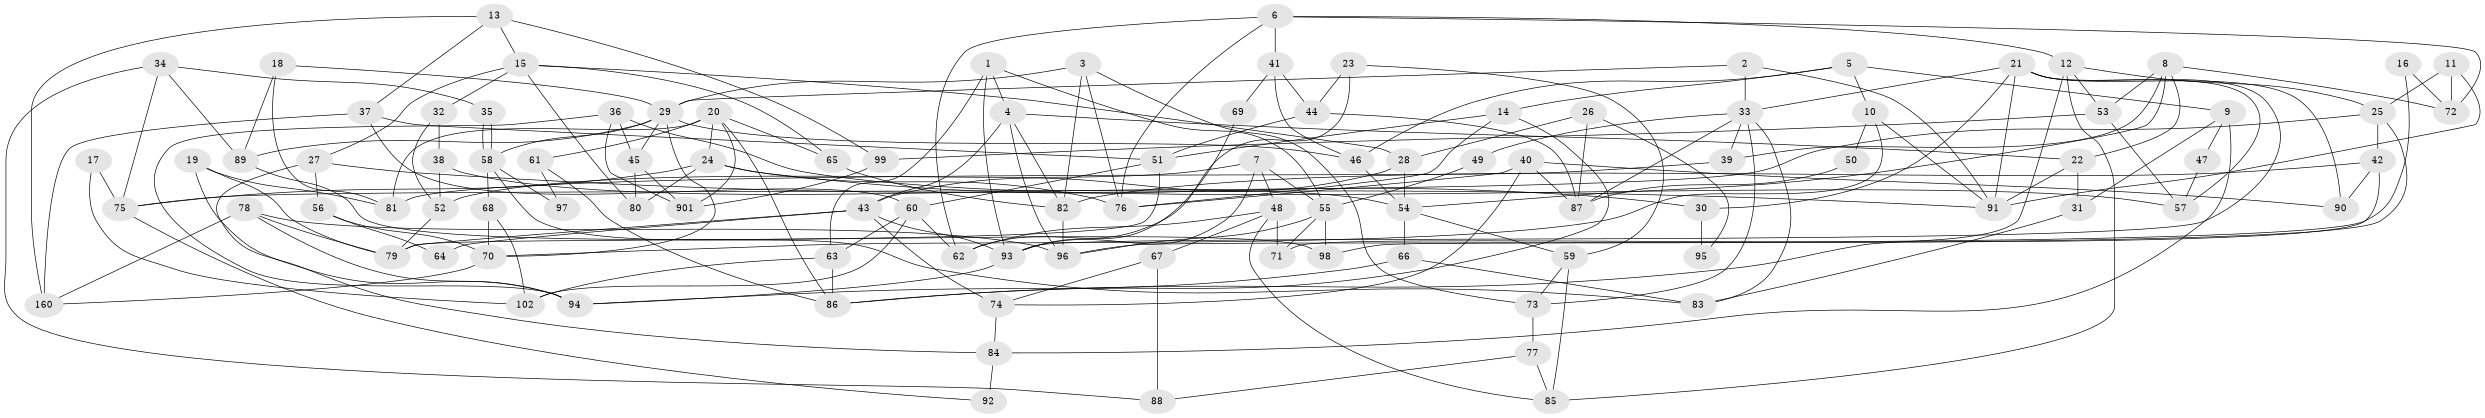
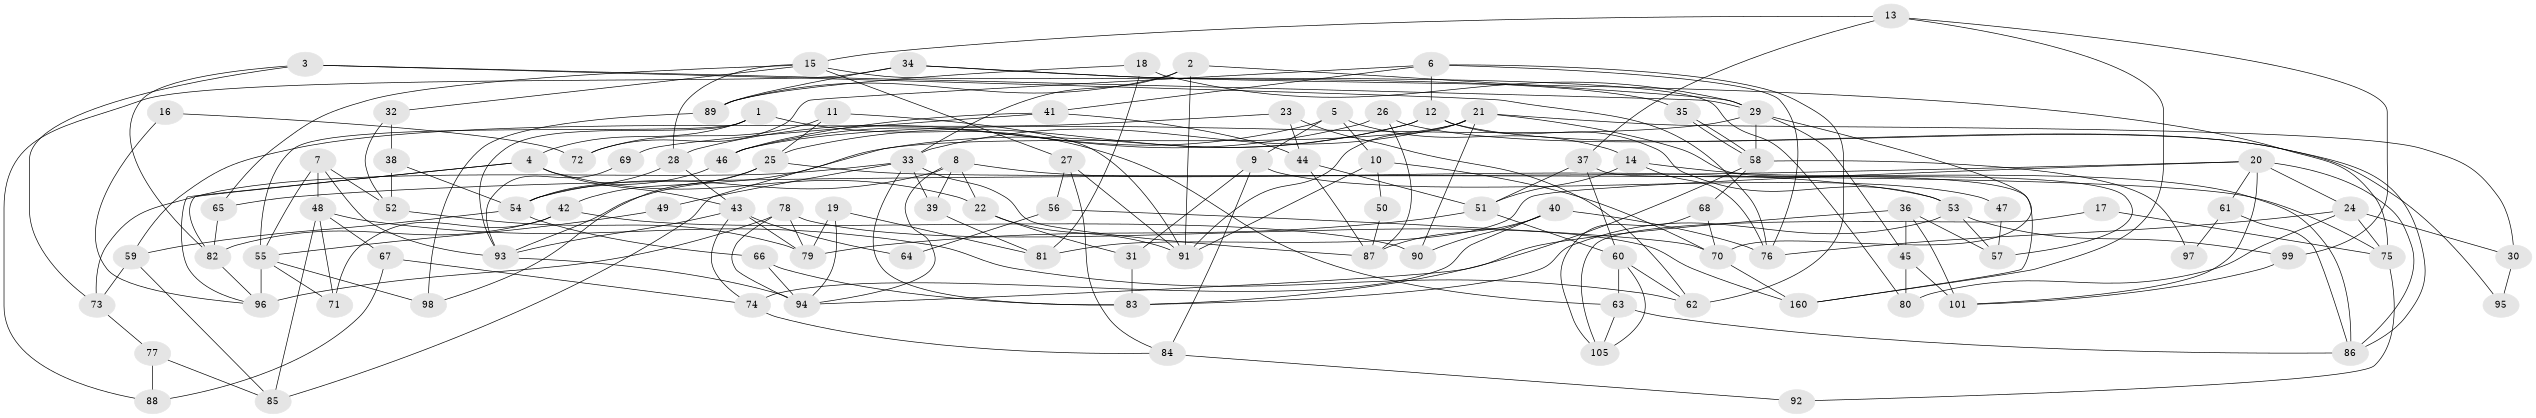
  graph {
    node [color=gray90 style=filled]
    1
    4
    55
    63
    93
    82
    22
    43
    96
    98
    71
    86
-   102
+   102 [label=105]
    94
    2
    29
    33
    89
    91
    46
    70
    45
    58
    73
    39
    87
    83
    49
    3
    76
    77
    31
    79
    74
    64
    5
    9
    10
    14
    47
    84
    50
    51
    54
    6
    12
    41
    62
    72
    53
    25
    85
    44
    69
    7
    48
    52
    67
    8
    81
    99
    57
    59
    66
    92
    n66 [label=160]
    11
    75
    42
    13
    15
    37
    27
    28
    32
    65
    80
    60
-   101 [label=901]
+   101
    56
    38
    16
    17
    18
    19
    20
    24
    61
    30
    97
    21
    90
    95
    23
    26
    68
    34
    35
    88
    36
    40
    78
    1 -- 4
    1 -- 55
    1 -- 63
    1 -- 93
    4 -- 82
    4 -- 22
    4 -- 43
    4 -- 96
    55 -- 96
    55 -- 98
    55 -- 71
    63 -- 86
    63 -- 102
    93 -- 94
    82 -- 96
    22 -- 91
    22 -- 31
    43 -- 93
    43 -- 79
    43 -- 74
    43 -- 64
    2 -- 29
    2 -- 33
-   29 -- 89
+   2 -- 89
    2 -- 91
    29 -- 46
    29 -- 70
    29 -- 45
    29 -- 58
    33 -- 73
    33 -- 39
    33 -- 87
    33 -- 83
    33 -- 49
    89 -- 98
    46 -- 54
    70 -- n66
    45 -- 80
    45 -- 101
    58 -- 83
    58 -- 97
    58 -- 68
    73 -- 77
    39 -- 81
    49 -- 55
    3 -- 82
    3 -- 29
    3 -- 73
    3 -- 76
    77 -- 85
    77 -- 88
    31 -- 83
    74 -- 84
    5 -- 46
    5 -- 9
    5 -- 10
    5 -- 14
    9 -- 31
    9 -- 47
    9 -- 84
    10 -- 91
    10 -- 70
    10 -- 50
    14 -- 86
    14 -- 76
    14 -- 51
    47 -- 57
    84 -- 92
    50 -- 87
    51 -- 79
    51 -- 60
    54 -- 59
    54 -- 66
    6 -- 76
    6 -- 12
    6 -- 41
    6 -- 62
    6 -- 72
    12 -- 86
    12 -- 53
    12 -- 25
    12 -- 85
    41 -- 46
    41 -- 44
    41 -- 69
+   53 -- 83
    53 -- 99
    53 -- 57
    25 -- 98
    25 -- 75
    25 -- 42
    44 -- 87
    44 -- 51
    69 -- 93
    7 -- 55
    7 -- 93
    7 -- 48
    7 -- 52
    48 -- 71
    48 -- 62
    48 -- 85
    48 -- 67
    52 -- 79
    67 -- 74
    67 -- 88
    8 -- 22
    8 -- 39
    8 -- 54
-   8 -- 72
+   8 -- 94
    8 -- 53
    99 -- 101
    59 -- 73
    59 -- 85
    66 -- 94
    66 -- 83
    11 -- 91
    11 -- 72
    11 -- 25
    75 -- 92
    42 -- 82
    42 -- 71
    42 -- 90
    13 -- 99
    13 -- n66
    13 -- 15
    13 -- 37
    15 -- 27
    15 -- 28
    15 -- 32
    15 -- 65
    15 -- 80
    37 -- 51
    37 -- n66
    37 -- 60
    27 -- 91
    27 -- 84
    27 -- 56
    28 -- 43
    28 -- 54
    32 -- 52
    32 -- 38
    65 -- 82
    60 -- 63
    60 -- 102
    60 -- 62
    56 -- 70
    56 -- 64
    38 -- 54
    38 -- 52
    16 -- 96
    16 -- 72
    17 -- 102
    17 -- 75
    18 -- 29
    18 -- 89
    18 -- 81
    19 -- 94
    19 -- 79
    19 -- 81
    20 -- 86
    20 -- 81
    20 -- 65
    20 -- 101
    20 -- 24
    20 -- 61
    24 -- 76
    24 -- 75
    24 -- 80
    24 -- 30
    61 -- 86
    61 -- 97
    30 -- 95
    21 -- 93
    21 -- 33
    21 -- 91
    21 -- 57
    21 -- 30
    21 -- 90
    23 -- 62
    23 -- 44
    23 -- 59
    26 -- 87
    26 -- 28
    26 -- 95
    68 -- 102
    68 -- 70
    34 -- 89
    34 -- 75
    34 -- 35
    34 -- 88
    35 -- 58
    35 -- 58
    36 -- 94
    36 -- 45
    36 -- 57
    36 -- 101
    40 -- 87
    40 -- 76
    40 -- 74
    40 -- 90
    78 -- 96
    78 -- 94
    78 -- 79
    78 -- n66
  }
